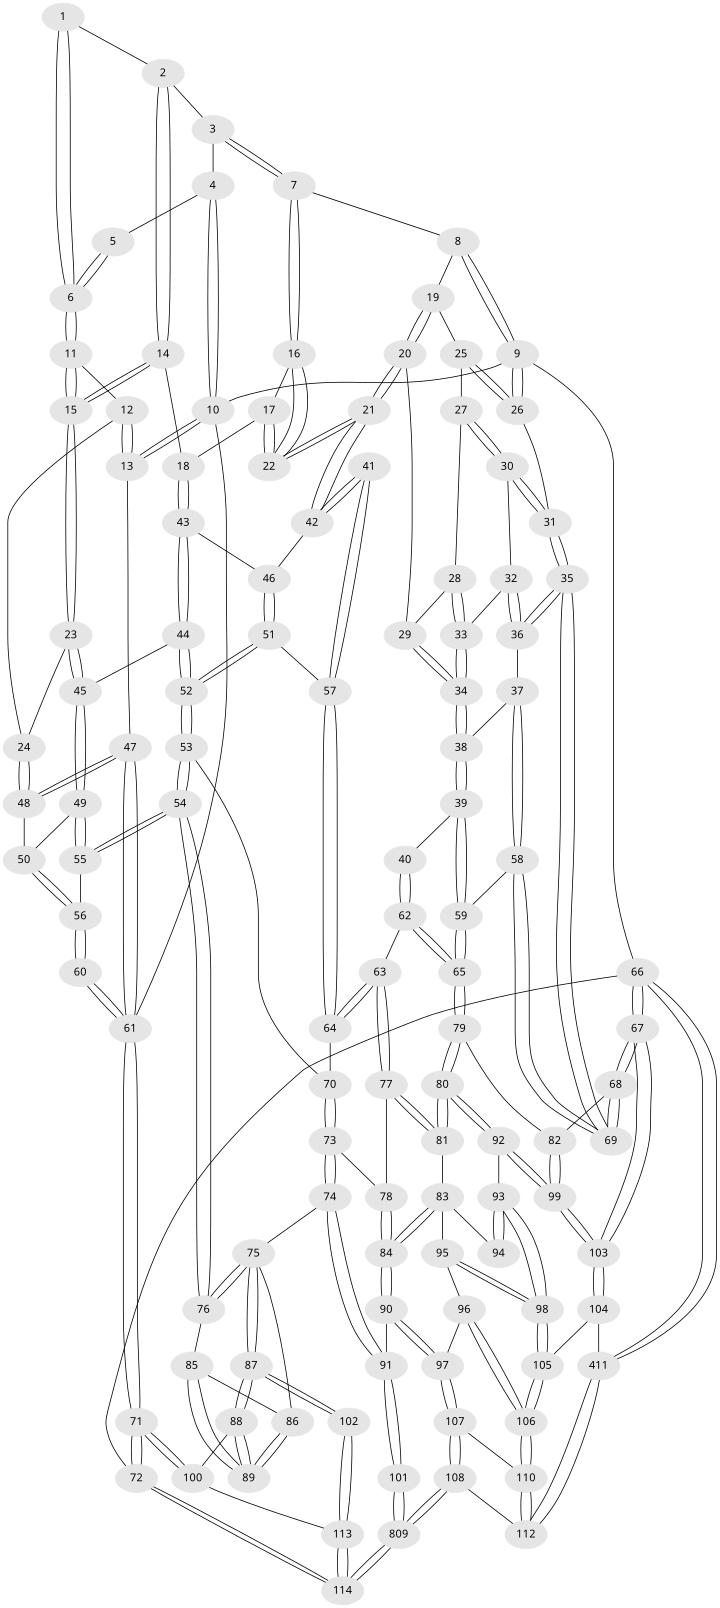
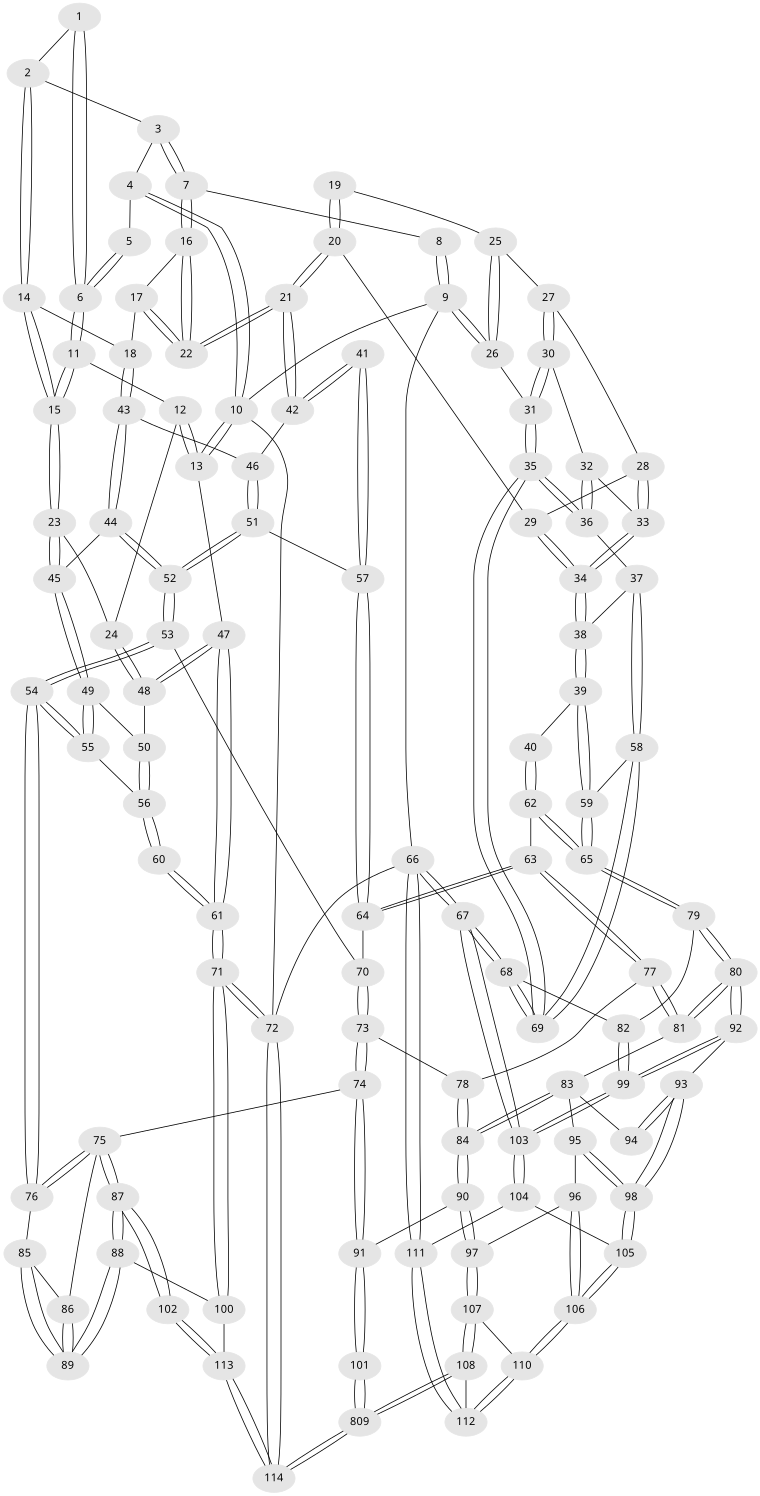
  graph {
    fontname="Noto Sans"
    node [color=gray90 fontname="Noto Sans" style=filled]
    edge [fontname="Noto Sans"]
    1
    2
    6
    3
    14
    11
    4
    7
    15
    18
    5
    10
    8
    16
    13
    72
    12
    9
    19
    17
    22
    26
    66
    20
    25
    31
    67
-   111 [label=411]
+   111
    47
    114
    24
    23
    48
    61
    43
    45
    46
    44
    21
    29
    27
    42
    34
    49
    50
    28
    30
    35
    33
    32
    38
    36
    69
    37
    39
    58
    59
    40
    62
    65
    41
    57
    63
    64
    51
    52
    53
    55
    71
    56
    60
    54
    70
    76
    73
    85
    79
    86
    89
    100
    77
    78
    81
    82
    80
    68
    103
    112
    104
    99
    74
    113
    75
    91
    84
    87
    101
    88
    102
    83
    90
    92
    93
    94
    95
    97
    107
    n108 [label=809]
    98
    105
    96
    106
    110
    108
    1 -- 2
    1 -- 6
    1 -- 6
    2 -- 3
    2 -- 14
    2 -- 14
    6 -- 11
    6 -- 11
    3 -- 4
    3 -- 7
    3 -- 7
    14 -- 15
    14 -- 15
    14 -- 18
    11 -- 15
    11 -- 15
    11 -- 12
    4 -- 5
    4 -- 10
    4 -- 10
    7 -- 8
    7 -- 16
    7 -- 16
    15 -- 23
    15 -- 23
    18 -- 43
    18 -- 43
    5 -- 6
    5 -- 6
    10 -- 13
    10 -- 13
-   10 -- 61
+   10 -- 72
    8 -- 9
    8 -- 9
-   8 -- 19
    16 -- 17
    16 -- 22
    16 -- 22
    13 -- 47
    72 -- 114
    72 -- 114
    12 -- 13
    12 -- 13
    12 -- 24
    9 -- 10
    9 -- 26
    9 -- 26
    9 -- 66
    19 -- 20
    19 -- 20
    19 -- 25
    17 -- 18
    17 -- 22
    17 -- 22
    26 -- 31
    66 -- 72
    66 -- 67
    66 -- 67
    66 -- 111
    66 -- 111
    20 -- 21
    20 -- 21
    20 -- 29
    25 -- 26
    25 -- 26
    25 -- 27
    31 -- 35
    31 -- 35
    67 -- 68
    67 -- 68
    67 -- 103
    67 -- 103
    111 -- 112
    111 -- 112
    47 -- 48
    47 -- 48
    47 -- 61
    47 -- 61
    24 -- 48
    24 -- 48
    23 -- 24
    23 -- 45
    23 -- 45
    48 -- 50
    61 -- 71
    61 -- 71
    43 -- 46
    43 -- 44
    43 -- 44
    45 -- 49
    45 -- 49
    46 -- 51
    46 -- 51
    44 -- 45
    44 -- 52
    44 -- 52
    21 -- 22
    21 -- 22
    21 -- 42
    21 -- 42
    29 -- 34
    29 -- 34
    27 -- 28
    27 -- 30
    27 -- 30
    42 -- 46
    34 -- 38
    34 -- 38
    49 -- 50
    49 -- 55
    49 -- 55
    50 -- 56
    50 -- 56
    28 -- 29
    28 -- 33
    28 -- 33
    30 -- 31
    30 -- 31
    30 -- 32
    35 -- 36
    35 -- 36
    35 -- 69
    35 -- 69
    33 -- 34
    33 -- 34
    32 -- 33
    32 -- 36
    32 -- 36
    38 -- 39
    38 -- 39
    36 -- 37
    37 -- 38
    37 -- 58
    37 -- 58
    39 -- 59
    39 -- 59
    39 -- 40
    58 -- 69
    58 -- 69
    58 -- 59
    59 -- 65
    59 -- 65
    40 -- 62
    40 -- 62
    62 -- 65
    62 -- 65
    62 -- 63
    65 -- 79
    65 -- 79
    41 -- 42
    41 -- 42
    41 -- 57
    41 -- 57
    57 -- 64
    57 -- 64
    63 -- 64
    63 -- 64
    63 -- 77
    63 -- 77
    64 -- 70
    51 -- 57
    51 -- 52
    51 -- 52
    52 -- 53
    52 -- 53
    53 -- 54
    53 -- 54
    53 -- 70
    55 -- 56
    71 -- 72
    71 -- 72
    71 -- 100
    71 -- 100
    56 -- 60
    56 -- 60
    60 -- 61
    60 -- 61
    54 -- 55
    54 -- 55
    54 -- 76
    54 -- 76
    70 -- 73
    70 -- 73
    76 -- 85
    73 -- 78
    73 -- 74
    73 -- 74
    85 -- 86
    85 -- 89
    85 -- 89
    79 -- 82
    79 -- 80
    79 -- 80
    86 -- 89
    86 -- 89
    100 -- 113
    77 -- 78
    77 -- 81
    77 -- 81
    78 -- 84
    78 -- 84
    81 -- 83
    82 -- 99
    82 -- 99
    80 -- 81
    80 -- 81
    80 -- 92
    80 -- 92
    68 -- 69
    68 -- 69
    68 -- 82
    103 -- 104
    103 -- 104
    104 -- 111
    104 -- 105
    99 -- 103
    99 -- 103
    74 -- 75
    74 -- 91
    74 -- 91
    113 -- 114
    113 -- 114
    75 -- 76
    75 -- 76
    75 -- 86
    75 -- 87
    75 -- 87
    91 -- 101
    91 -- 101
    84 -- 90
    84 -- 90
    87 -- 88
    87 -- 88
    87 -- 102
    87 -- 102
    101 -- n108
    101 -- n108
    88 -- 89
    88 -- 89
    88 -- 100
    102 -- 113
    102 -- 113
    83 -- 84
    83 -- 84
    83 -- 94
    83 -- 95
    90 -- 91
    90 -- 97
    90 -- 97
    92 -- 99
    92 -- 99
    92 -- 93
    93 -- 94
    93 -- 94
    93 -- 98
    93 -- 98
    95 -- 98
    95 -- 98
    95 -- 96
    97 -- 107
    97 -- 107
    107 -- 110
    107 -- 108
    107 -- 108
    n108 -- 114
    n108 -- 114
    98 -- 105
    98 -- 105
    105 -- 106
    105 -- 106
    96 -- 97
    96 -- 106
    96 -- 106
    106 -- 110
    106 -- 110
    110 -- 112
    110 -- 112
    108 -- 112
    108 -- n108
    108 -- n108
  }
